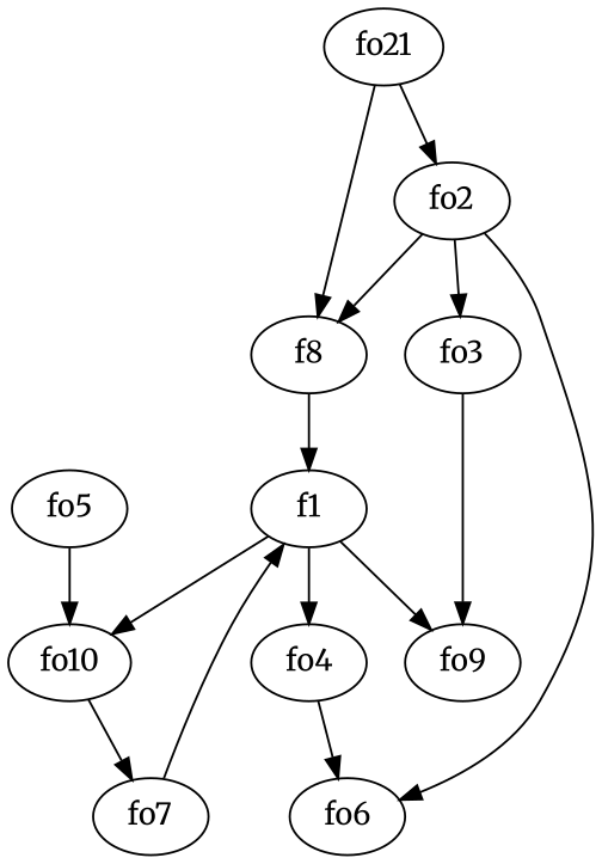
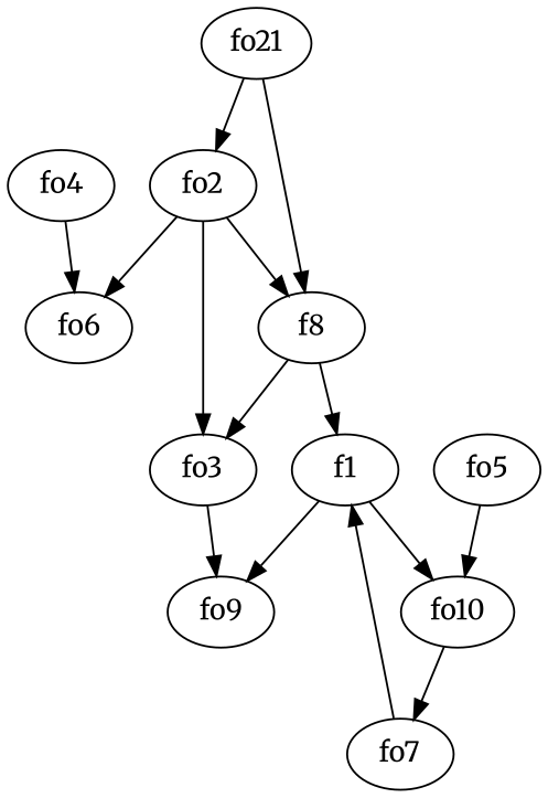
  strict digraph {
    fontname=Merriweather
    node [fontname=Merriweather]
    edge [fontname=Merriweather weight=2]
    f1
    fo4
    fo9
    fo10
    fo6
    fo7
    n7 [label=f8]
    fo3
    fo5
    fo2
    n11 [label=fo21]
-   f1 -> fo4
    f1 -> fo9
    f1 -> fo10
    fo4 -> fo6
    fo10 -> fo7
    fo7 -> f1
    n7 -> f1
+   n7 -> fo3
    fo3 -> fo9
    fo5 -> fo10
    fo2 -> fo6
    fo2 -> n7
    fo2 -> fo3
    n11 -> n7
    n11 -> fo2
  }
